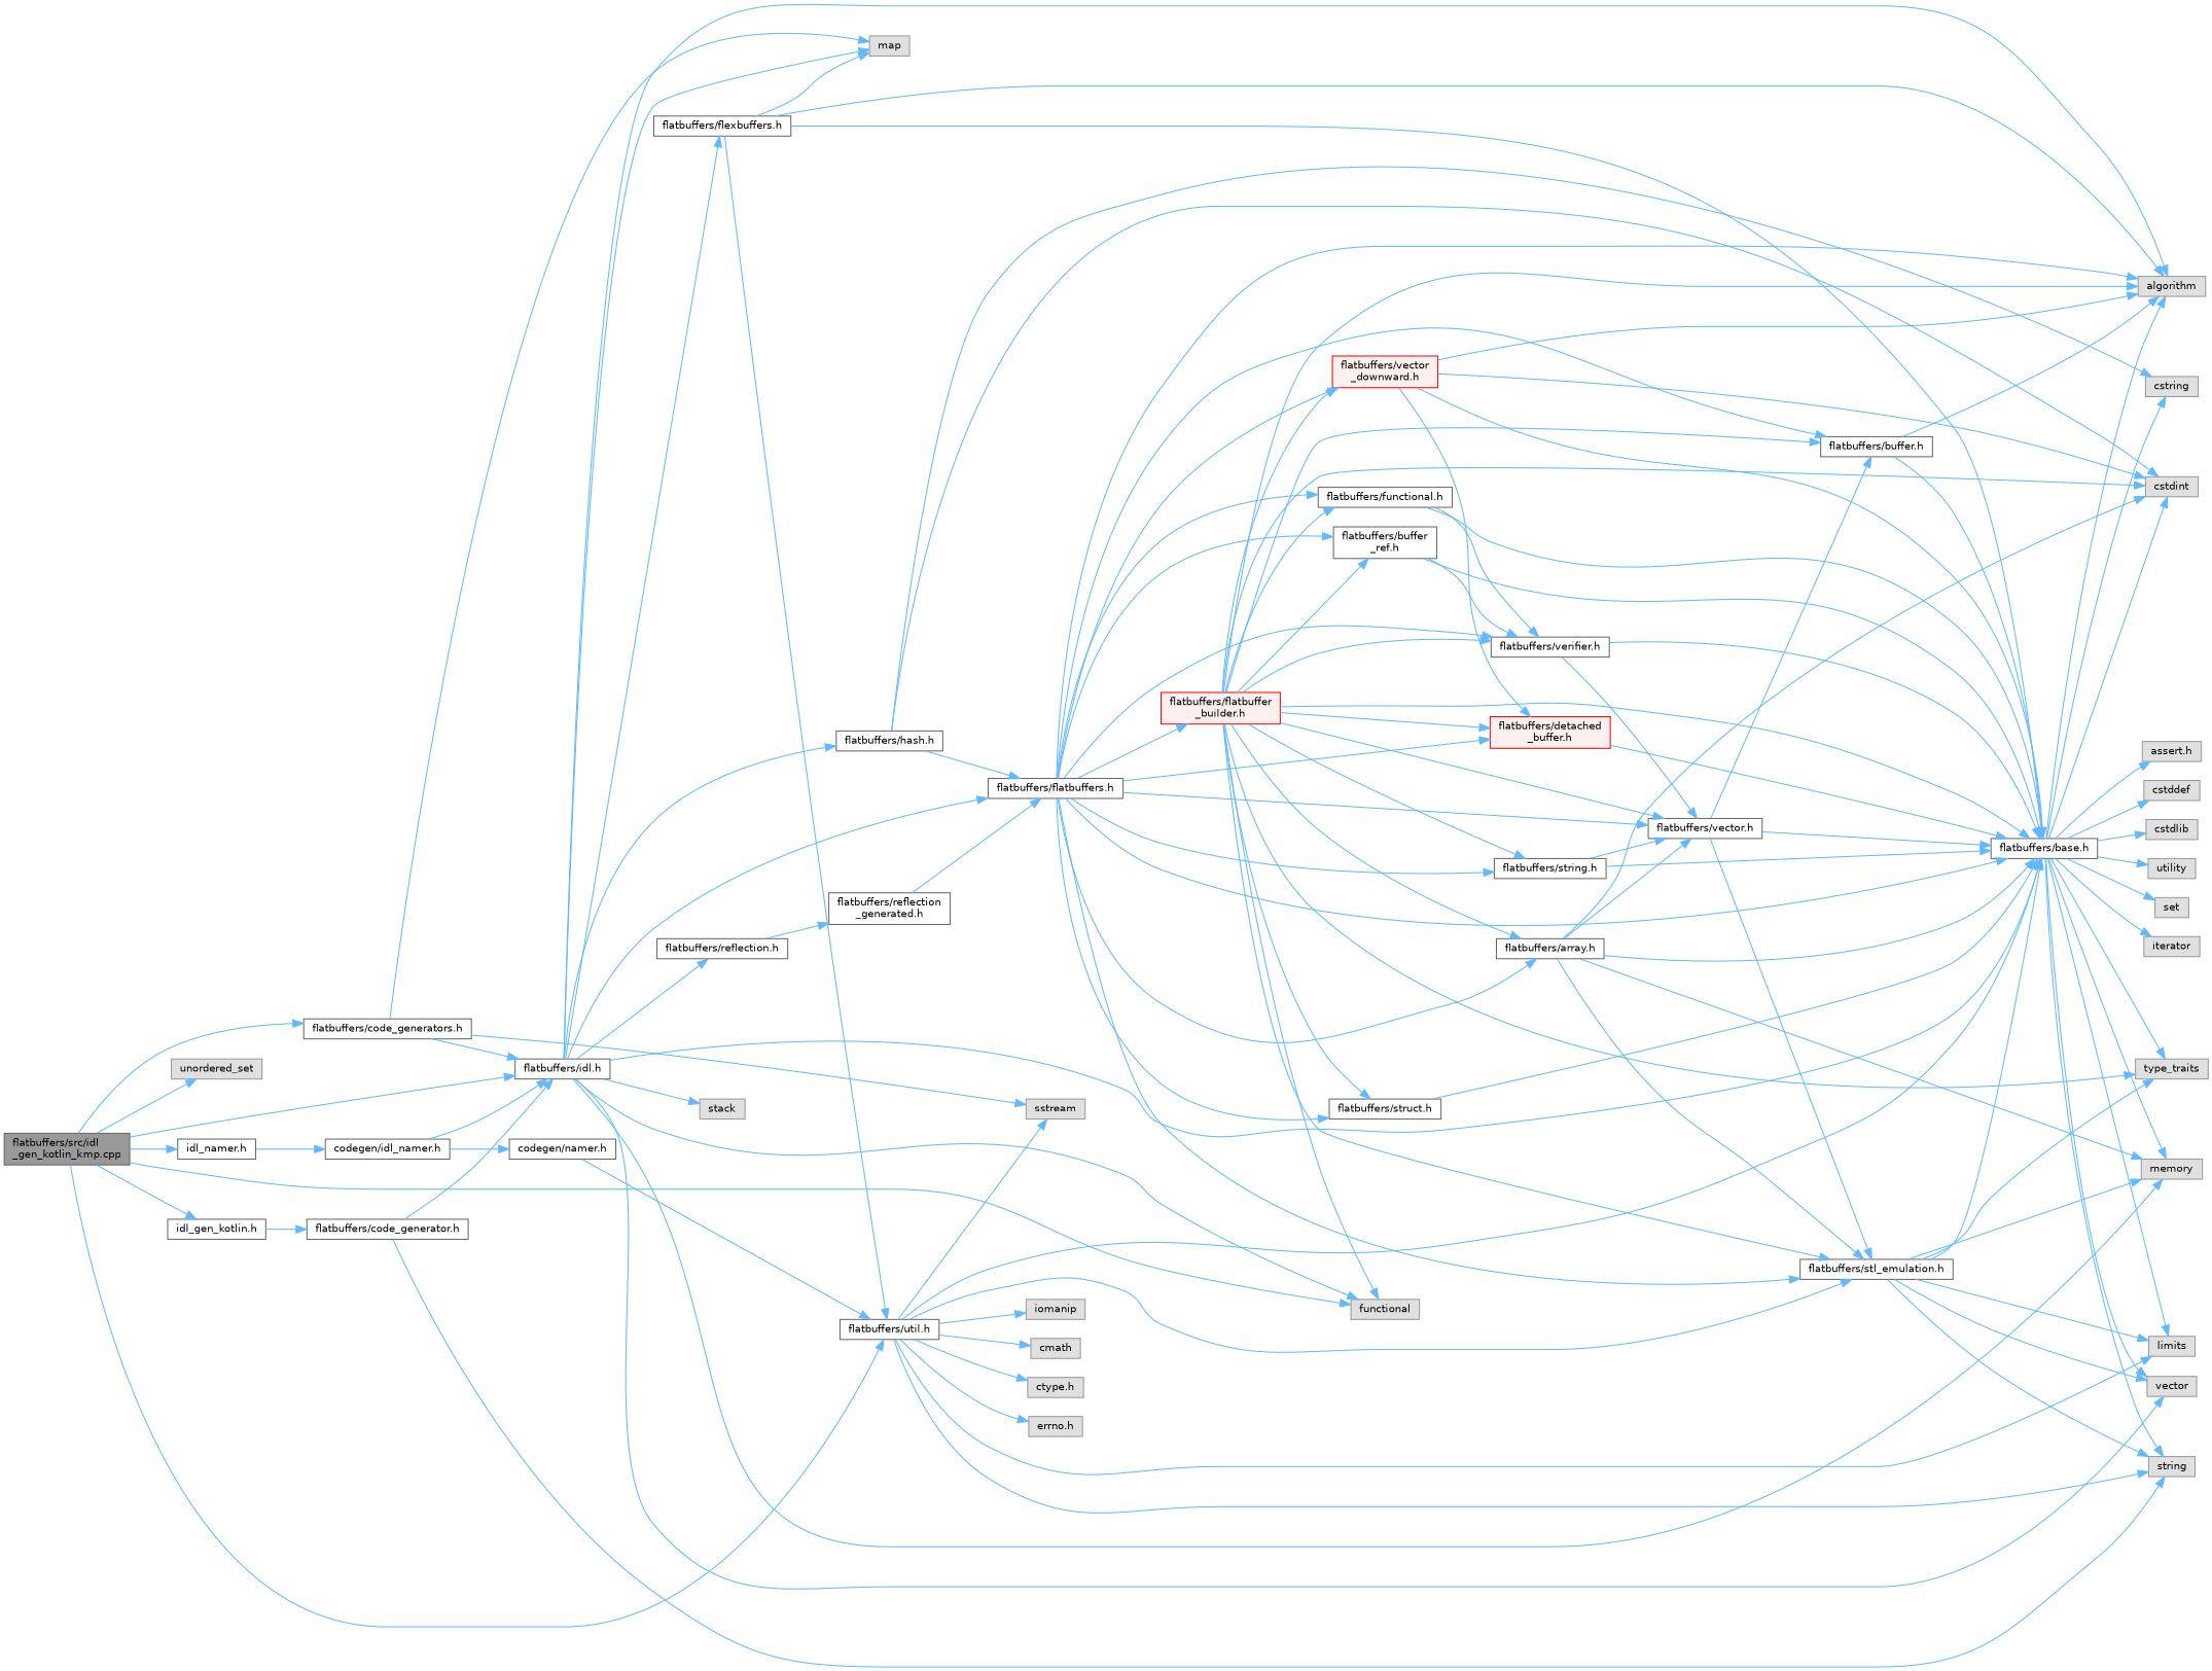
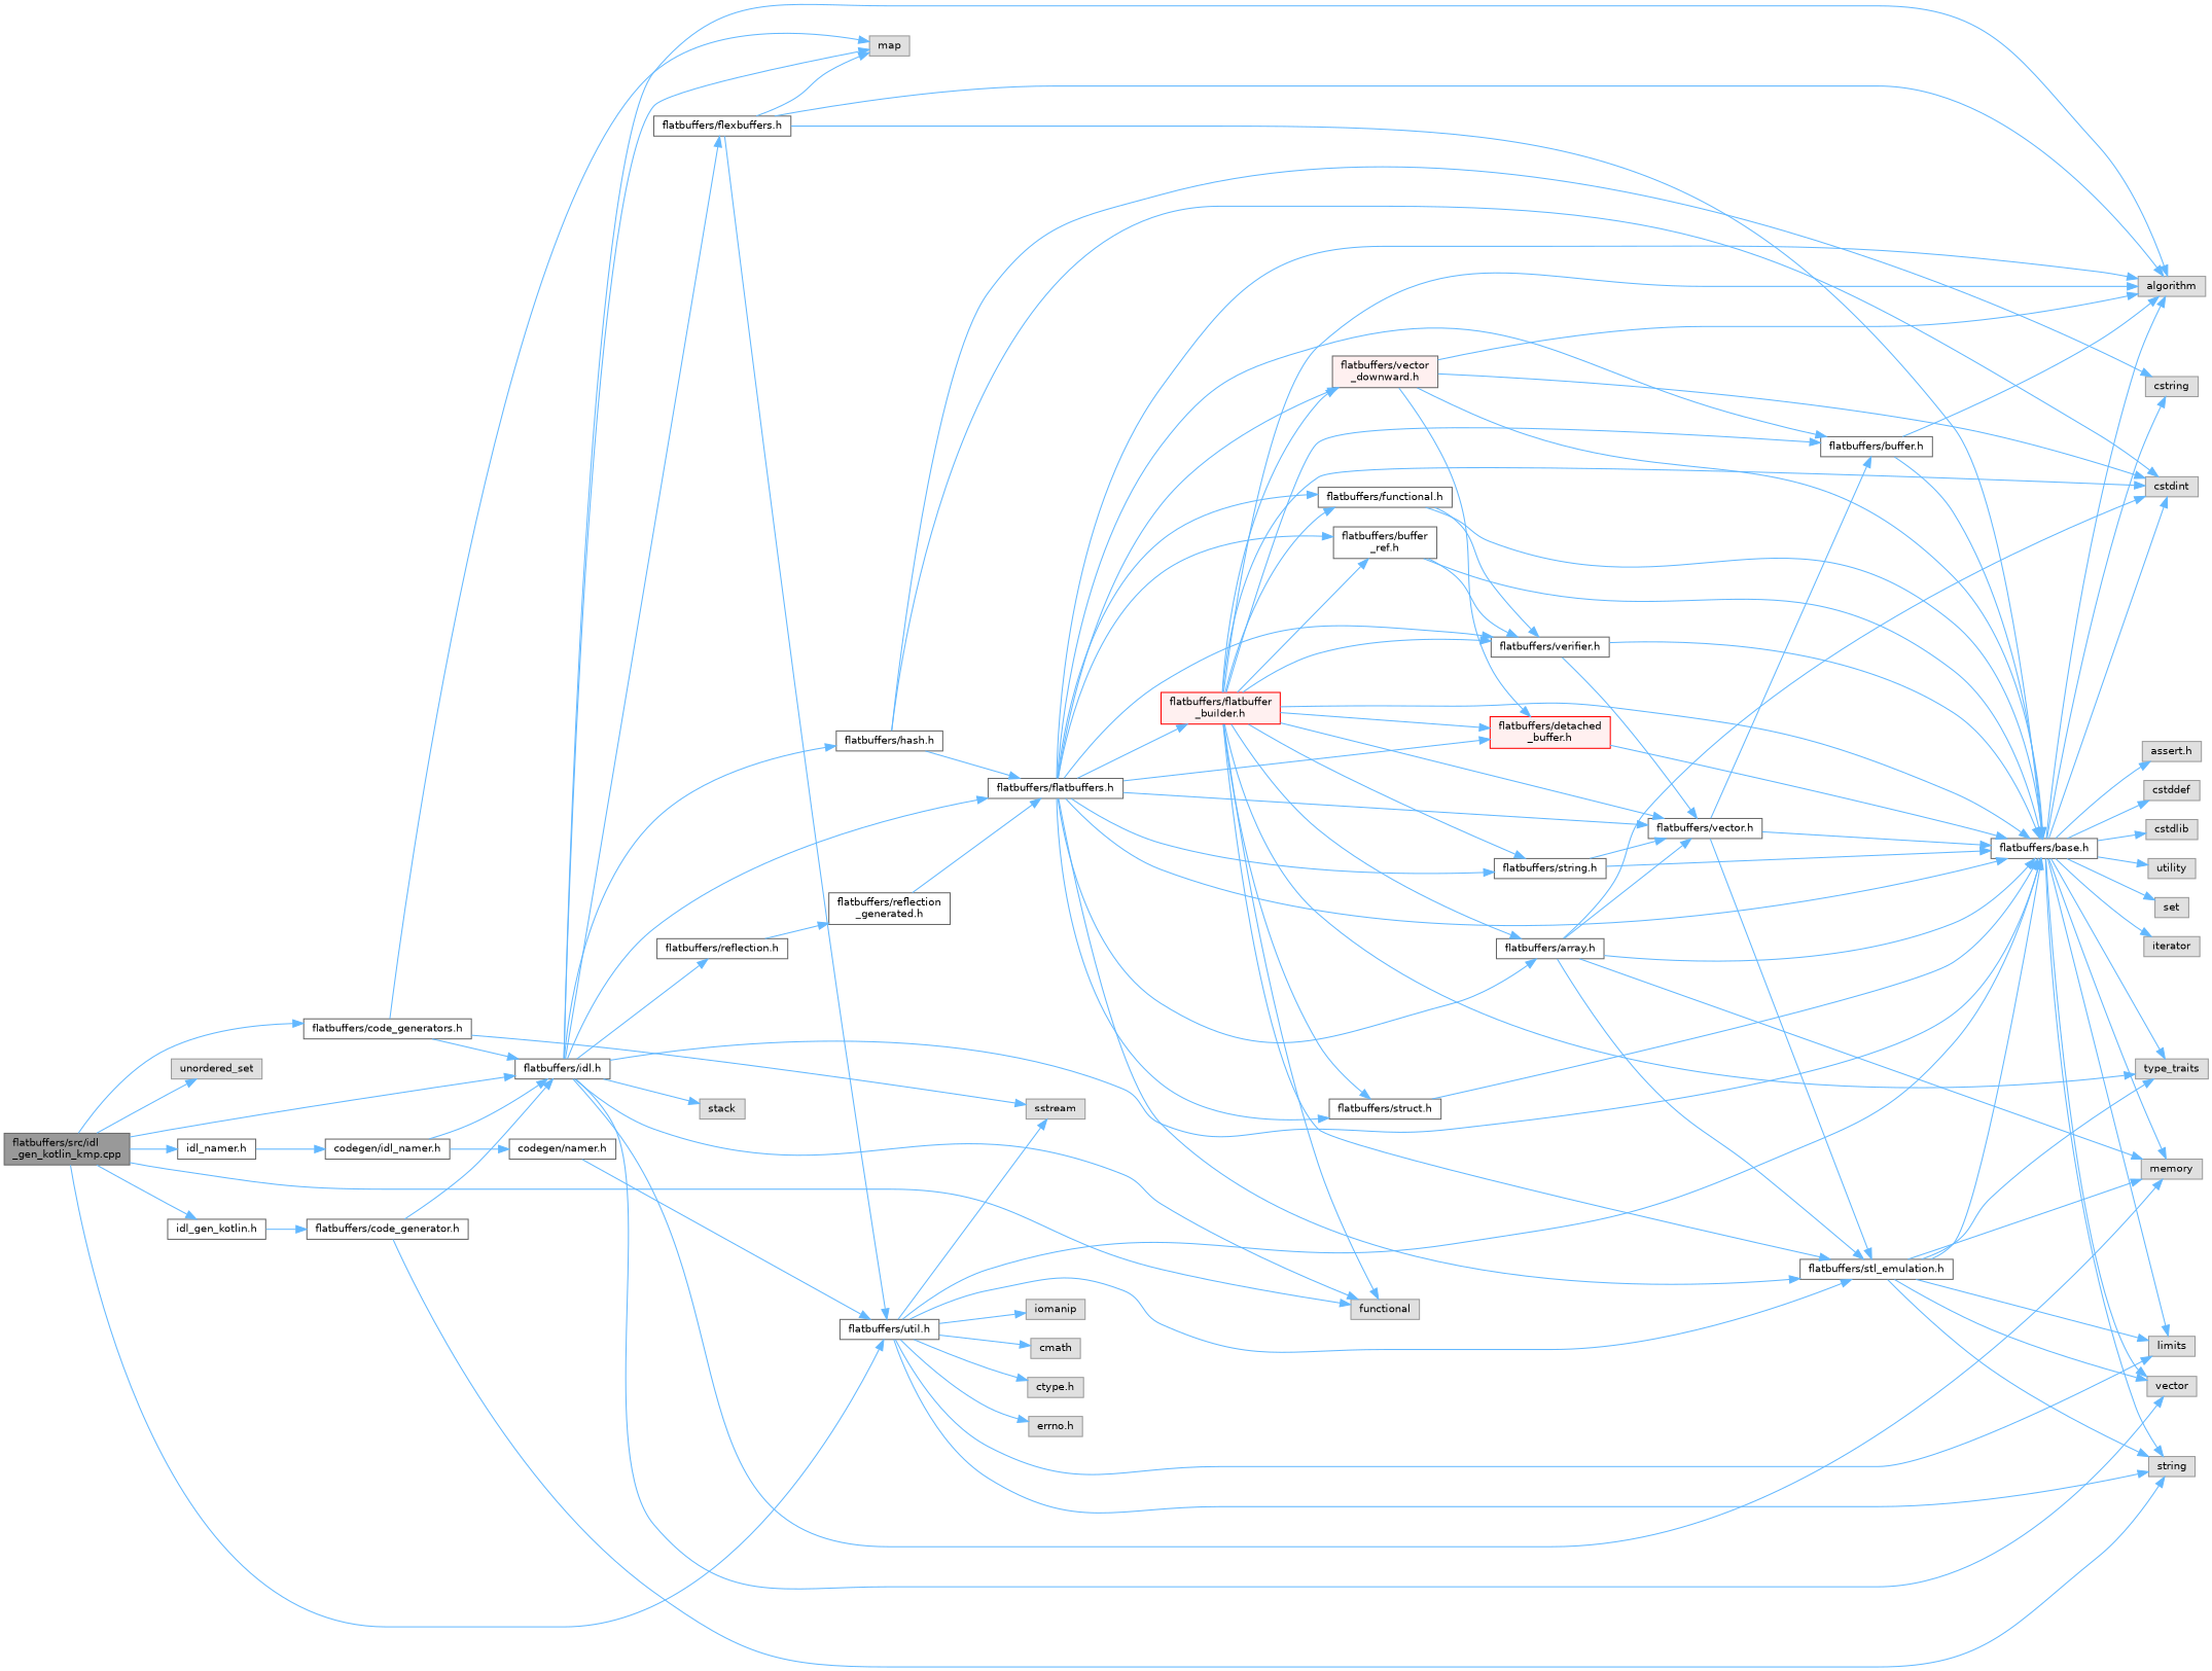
  digraph {
    rankdir=LR
    node [color=grey60 fillcolor="#E0E0E0" fontname=Helvetica fontsize=10 shape=box style=filled]
    edge [color=steelblue1 fontname=Helvetica fontsize=10 labelfontname=Helvetica labelfontsize=10 style=solid]
    n1 [color=gray40 fillcolor=grey60 fontcolor=black height=0.2 label="flatbuffers/src/idl\l_gen_kotlin_kmp.cpp" width=0.4]
    n2 [height=0.2 label=functional width=0.4]
    n3 [height=0.2 label=unordered_set width=0.4]
    n4 [color=grey40 fillcolor=white height=0.2 label="flatbuffers/code_generators.h" width=0.4]
    n5 [color=grey40 fillcolor=white height=0.2 label="flatbuffers/idl.h" width=0.4]
    n6 [color=grey40 fillcolor=white height=0.2 label="flatbuffers/util.h" width=0.4]
    n7 [color=grey40 fillcolor=white height=0.2 label="idl_gen_kotlin.h" width=0.4]
    n8 [color=grey40 fillcolor=white height=0.2 label="idl_namer.h" width=0.4]
    n9 [height=0.2 label=map width=0.4]
    n10 [height=0.2 label=sstream width=0.4]
    n11 [height=0.2 label=algorithm width=0.4]
    n12 [height=0.2 label=memory width=0.4]
    n13 [height=0.2 label=stack width=0.4]
    n14 [height=0.2 label=vector width=0.4]
    n15 [color=grey40 fillcolor=white height=0.2 label="flatbuffers/base.h" width=0.4]
    n16 [color=grey40 fillcolor=white height=0.2 label="flatbuffers/flatbuffers.h" width=0.4]
    n17 [color=grey40 fillcolor=white height=0.2 label="flatbuffers/flexbuffers.h" width=0.4]
    n18 [color=grey40 fillcolor=white height=0.2 label="flatbuffers/hash.h" width=0.4]
    n19 [color=grey40 fillcolor=white height=0.2 label="flatbuffers/reflection.h" width=0.4]
    n20 [height=0.2 label=string width=0.4]
    n21 [height=0.2 label=limits width=0.4]
    n22 [color=grey40 fillcolor=white height=0.2 label="flatbuffers/stl_emulation.h" width=0.4]
    n23 [height=0.2 label="ctype.h" width=0.4]
    n24 [height=0.2 label="errno.h" width=0.4]
    n25 [height=0.2 label=iomanip width=0.4]
    n26 [height=0.2 label=cmath width=0.4]
    n27 [color=grey40 fillcolor=white height=0.2 label="flatbuffers/code_generator.h" width=0.4]
    n28 [color=grey40 fillcolor=white height=0.2 label="codegen/idl_namer.h" width=0.4]
    n29 [height=0.2 label="assert.h" width=0.4]
    n30 [height=0.2 label=cstdint width=0.4]
    n31 [height=0.2 label=cstddef width=0.4]
    n32 [height=0.2 label=cstdlib width=0.4]
    n33 [height=0.2 label=cstring width=0.4]
    n34 [height=0.2 label=utility width=0.4]
    n35 [height=0.2 label=type_traits width=0.4]
    n36 [height=0.2 label=set width=0.4]
    n37 [height=0.2 label=iterator width=0.4]
    n38 [color=grey40 fillcolor=white height=0.2 label="flatbuffers/array.h" width=0.4]
    n39 [color=grey40 fillcolor=white height=0.2 label="flatbuffers/vector.h" width=0.4]
    n40 [color=grey40 fillcolor=white height=0.2 label="flatbuffers/buffer.h" width=0.4]
    n41 [color=grey40 fillcolor=white height=0.2 label="flatbuffers/buffer\l_ref.h" width=0.4]
    n42 [color=grey40 fillcolor=white height=0.2 label="flatbuffers/verifier.h" width=0.4]
    n43 [color=red fillcolor="#FFF0F0" height=0.2 label="flatbuffers/detached\l_buffer.h" width=0.4]
    n44 [color=red fillcolor="#FFF0F0" height=0.2 label="flatbuffers/flatbuffer\l_builder.h" width=0.4]
    n45 [color=grey40 fillcolor=white height=0.2 label="flatbuffers/string.h" width=0.4]
    n46 [color=grey40 fillcolor=white height=0.2 label="flatbuffers/struct.h" width=0.4]
    n47 [color=grey40 fillcolor=white height=0.2 label="flatbuffers/functional.h" width=0.4]
-   n48 [color=red fillcolor="#FFF0F0" height=0.2 label="flatbuffers/vector\l_downward.h" width=0.4]
+   n48 [color=grey40 fillcolor="#FFF0F0" height=0.2 label="flatbuffers/vector\l_downward.h" width=0.4]
    n49 [color=grey40 fillcolor=white height=0.2 label="flatbuffers/reflection\l_generated.h" width=0.4]
    n50 [color=grey40 fillcolor=white height=0.2 label="codegen/namer.h" width=0.4]
    n1 -> n2
    n1 -> n3
    n1 -> n4
    n1 -> n5
    n1 -> n6
    n1 -> n7
    n1 -> n8
    n4 -> n5
    n4 -> n9
    n4 -> n10
    n5 -> n2
    n5 -> n9
    n5 -> n11
    n5 -> n12
    n5 -> n13
    n5 -> n14
    n5 -> n15
    n5 -> n16
    n5 -> n17
    n5 -> n18
    n5 -> n19
    n6 -> n10
    n6 -> n15
    n6 -> n20
    n6 -> n21
    n6 -> n22
    n6 -> n23
    n6 -> n24
    n6 -> n25
    n6 -> n26
    n7 -> n27
    n8 -> n28
    n15 -> n11
    n15 -> n12
    n15 -> n14
    n15 -> n20
    n15 -> n21
    n15 -> n29
    n15 -> n30
    n15 -> n31
    n15 -> n32
    n15 -> n33
    n15 -> n34
    n15 -> n35
    n15 -> n36
    n15 -> n37
    n16 -> n11
    n16 -> n15
    n16 -> n22
    n16 -> n38
    n16 -> n39
    n16 -> n40
    n16 -> n41
    n16 -> n42
    n16 -> n43
    n16 -> n44
    n16 -> n45
    n16 -> n46
    n16 -> n47
    n16 -> n48
    n17 -> n6
    n17 -> n9
    n17 -> n11
    n17 -> n15
    n18 -> n16
    n18 -> n30
    n18 -> n33
    n19 -> n49
    n22 -> n12
    n22 -> n14
    n22 -> n15
    n22 -> n20
    n22 -> n21
    n22 -> n35
    n27 -> n5
    n27 -> n20
    n28 -> n5
    n28 -> n50
    n38 -> n12
    n38 -> n15
    n38 -> n22
    n38 -> n30
    n38 -> n39
    n39 -> n15
    n39 -> n22
    n39 -> n40
    n40 -> n11
    n40 -> n15
    n41 -> n15
    n41 -> n42
    n42 -> n15
    n42 -> n39
    n43 -> n15
    n44 -> n2
    n44 -> n11
    n44 -> n15
    n44 -> n22
    n44 -> n30
    n44 -> n35
    n44 -> n38
    n44 -> n39
    n44 -> n40
    n44 -> n41
    n44 -> n42
    n44 -> n43
    n44 -> n45
    n44 -> n46
    n44 -> n47
    n44 -> n48
    n45 -> n15
    n45 -> n39
    n46 -> n15
    n47 -> n15
    n47 -> n42
    n48 -> n11
    n48 -> n15
    n48 -> n30
    n48 -> n43
    n49 -> n16
    n50 -> n6
  }
